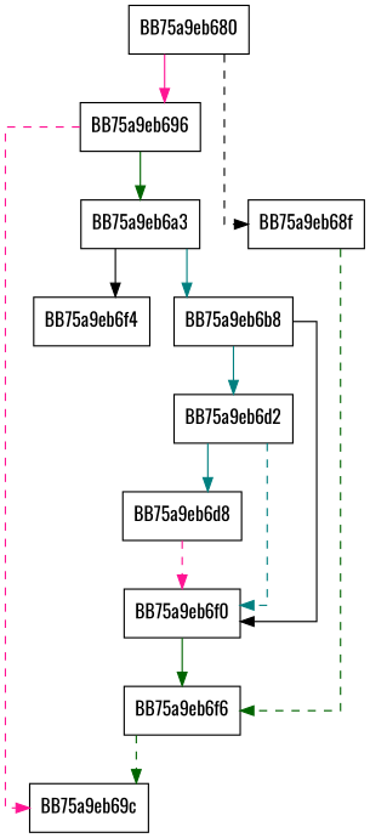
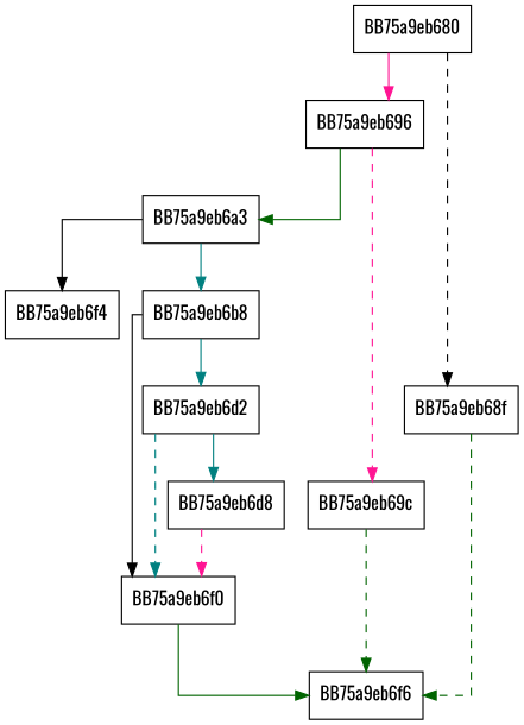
  digraph {
    fontname=Oswald
    splines=ortho
    node [fontname=Oswald shape=box]
    edge [color=darkgreen fontname=Oswald style=solid]
    BB75a9eb680
    BB75a9eb696
    BB75a9eb68f
    BB75a9eb6a3
    BB75a9eb69c
    BB75a9eb6f6
    BB75a9eb6f4
    BB75a9eb6b8
    BB75a9eb6f0
    BB75a9eb6d2
    BB75a9eb6d8
    BB75a9eb680 -> BB75a9eb696 [color=deeppink]
    BB75a9eb680 -> BB75a9eb68f [color=black style=dashed]
    BB75a9eb696 -> BB75a9eb6a3
    BB75a9eb696 -> BB75a9eb69c [color=deeppink style=dashed]
    BB75a9eb68f -> BB75a9eb6f6 [style=dashed]
    BB75a9eb6a3 -> BB75a9eb6f4 [color=black]
    BB75a9eb6a3 -> BB75a9eb6b8 [color=teal]
-   BB75a9eb6f6 -> BB75a9eb69c [style=dashed]
+   BB75a9eb69c -> BB75a9eb6f6 [style=dashed]
    BB75a9eb6b8 -> BB75a9eb6f0 [color=black]
    BB75a9eb6b8 -> BB75a9eb6d2 [color=teal]
    BB75a9eb6f0 -> BB75a9eb6f6
    BB75a9eb6d2 -> BB75a9eb6f0 [color=teal style=dashed]
    BB75a9eb6d2 -> BB75a9eb6d8 [color=teal]
    BB75a9eb6d8 -> BB75a9eb6f0 [color=deeppink style=dashed]
  }
